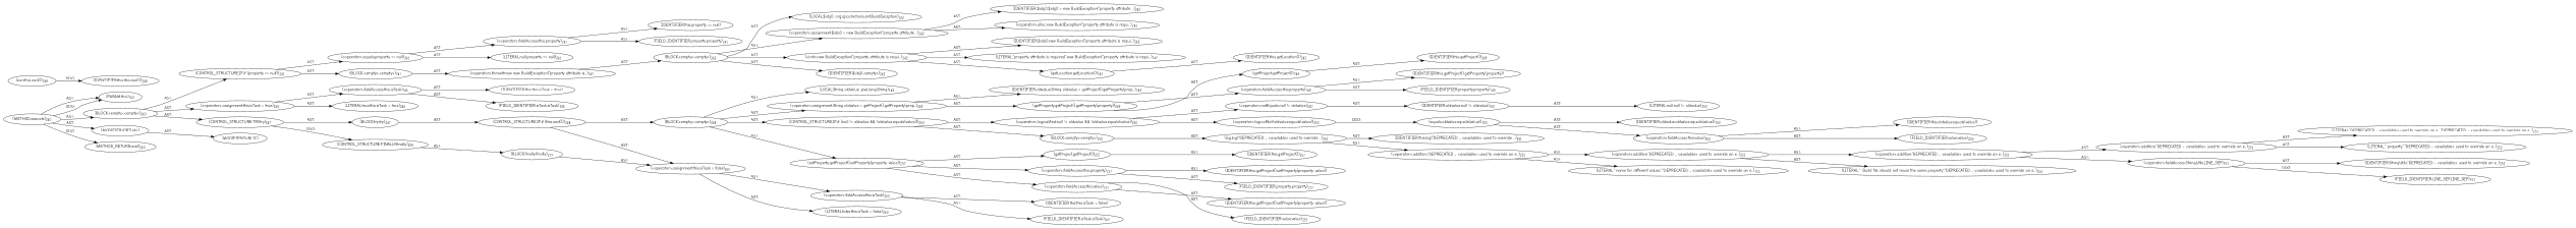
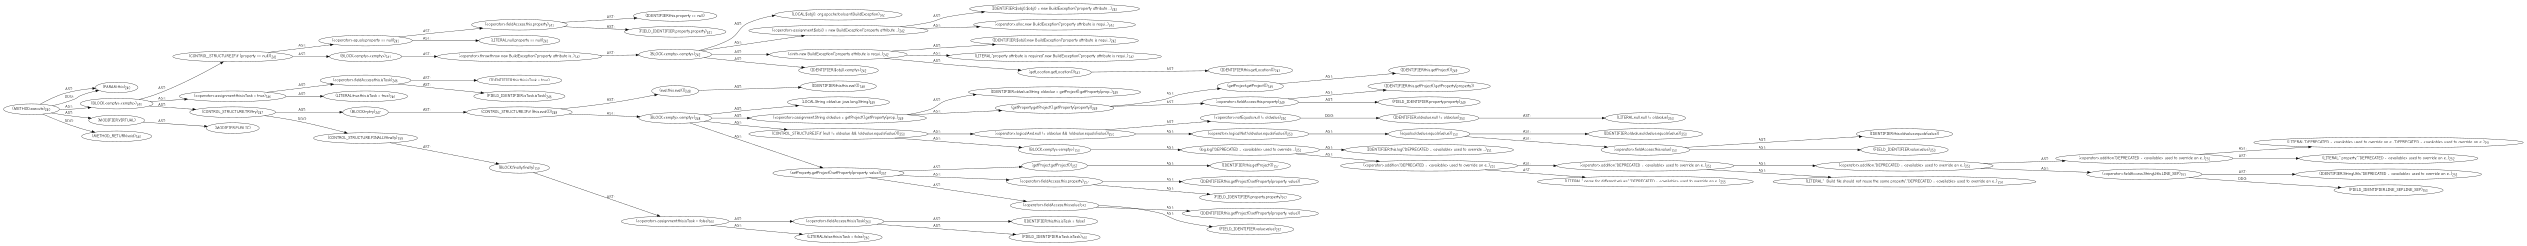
  digraph {
    fontname="Comic Neue"
    rankdir=LR
    node [fontname="Comic Neue"]
    edge [fontname="Comic Neue"]
    n1 [label=<(METHOD,execute)<SUB>240</SUB>>]
    n2 [label=<(PARAM,this)<SUB>240</SUB>>]
    n3 [label=<(BLOCK,&lt;empty&gt;,&lt;empty&gt;)<SUB>240</SUB>>]
    n4 [label=<(MODIFIER,VIRTUAL)>]
    n5 [label=<(METHOD_RETURN,void)<SUB>240</SUB>>]
    n6 [label=<(CONTROL_STRUCTURE,IF,if (property == null))<SUB>241</SUB>>]
    n7 [label=<(&lt;operator&gt;.assignment,this.isTask = true)<SUB>246</SUB>>]
    n8 [label=<(CONTROL_STRUCTURE,TRY,try)<SUB>247</SUB>>]
    n9 [label=<(MODIFIER,PUBLIC)>]
    n10 [label=<(&lt;operator&gt;.equals,property == null)<SUB>241</SUB>>]
    n11 [label=<(BLOCK,&lt;empty&gt;,&lt;empty&gt;)<SUB>241</SUB>>]
    n12 [label=<(&lt;operator&gt;.fieldAccess,this.isTask)<SUB>246</SUB>>]
    n13 [label=<(LITERAL,true,this.isTask = true)<SUB>246</SUB>>]
    n14 [label=<(BLOCK,try,try)<SUB>247</SUB>>]
    n15 [label=<(CONTROL_STRUCTURE,FINALLY,finally)<SUB>259</SUB>>]
    n16 [label=<(&lt;operator&gt;.fieldAccess,this.property)<SUB>241</SUB>>]
    n17 [label=<(LITERAL,null,property == null)<SUB>241</SUB>>]
    n18 [label=<(&lt;operator&gt;.throw,throw new BuildException(&quot;property attribute is...)<SUB>242</SUB>>]
    n19 [label=<(IDENTIFIER,this,property == null)>]
    n20 [label=<(FIELD_IDENTIFIER,property,property)<SUB>241</SUB>>]
    n21 [label=<(BLOCK,&lt;empty&gt;,&lt;empty&gt;)<SUB>242</SUB>>]
    n22 [label=<(LOCAL,$obj0: org.apache.tools.ant.BuildException)<SUB>242</SUB>>]
    n23 [label=<(&lt;operator&gt;.assignment,$obj0 = new BuildException(&quot;property attribute ...)<SUB>242</SUB>>]
    n24 [label=<(&lt;init&gt;,new BuildException(&quot;property attribute is requi...)<SUB>242</SUB>>]
    n25 [label=<(IDENTIFIER,$obj0,&lt;empty&gt;)<SUB>242</SUB>>]
    n26 [label=<(IDENTIFIER,$obj0,$obj0 = new BuildException(&quot;property attribute ...)<SUB>242</SUB>>]
    n27 [label=<(&lt;operator&gt;.alloc,new BuildException(&quot;property attribute is requi...)<SUB>242</SUB>>]
    n28 [label=<(IDENTIFIER,$obj0,new BuildException(&quot;property attribute is requi...)<SUB>242</SUB>>]
    n29 [label=<(LITERAL,&quot;property attribute is required&quot;,new BuildException(&quot;property attribute is requi...)<SUB>242</SUB>>]
    n30 [label=<(getLocation,getLocation())<SUB>243</SUB>>]
    n31 [label=<(IDENTIFIER,this,getLocation())<SUB>243</SUB>>]
    n32 [label=<(IDENTIFIER,this,this.isTask = true)>]
    n33 [label=<(FIELD_IDENTIFIER,isTask,isTask)<SUB>246</SUB>>]
    n34 [label=<(CONTROL_STRUCTURE,IF,if (this.eval()))<SUB>248</SUB>>]
    n35 [label=<(BLOCK,finally,finally)<SUB>259</SUB>>]
    n36 [label=<(eval,this.eval())<SUB>248</SUB>>]
    n37 [label=<(BLOCK,&lt;empty&gt;,&lt;empty&gt;)<SUB>248</SUB>>]
    n38 [label=<(IDENTIFIER,this,this.eval())<SUB>248</SUB>>]
    n39 [label=<(LOCAL,String oldvalue: java.lang.String)<SUB>249</SUB>>]
    n40 [label=<(&lt;operator&gt;.assignment,String oldvalue = getProject().getProperty(prop...)<SUB>249</SUB>>]
    n41 [label=<(CONTROL_STRUCTURE,IF,if (null != oldvalue &amp;&amp; !oldvalue.equals(value)))<SUB>250</SUB>>]
    n42 [label=<(setProperty,getProject().setProperty(property, value))<SUB>257</SUB>>]
    n43 [label=<(IDENTIFIER,oldvalue,String oldvalue = getProject().getProperty(prop...)<SUB>249</SUB>>]
    n44 [label=<(getProperty,getProject().getProperty(property))<SUB>249</SUB>>]
    n45 [label=<(&lt;operator&gt;.logicalAnd,null != oldvalue &amp;&amp; !oldvalue.equals(value))<SUB>250</SUB>>]
    n46 [label=<(BLOCK,&lt;empty&gt;,&lt;empty&gt;)<SUB>250</SUB>>]
    n47 [label=<(getProject,getProject())<SUB>257</SUB>>]
    n48 [label=<(&lt;operator&gt;.fieldAccess,this.property)<SUB>257</SUB>>]
    n49 [label=<(&lt;operator&gt;.fieldAccess,this.value)<SUB>257</SUB>>]
    n50 [label=<(getProject,getProject())<SUB>249</SUB>>]
    n51 [label=<(&lt;operator&gt;.fieldAccess,this.property)<SUB>249</SUB>>]
    n52 [label=<(IDENTIFIER,this,getProject())<SUB>249</SUB>>]
    n53 [label=<(IDENTIFIER,this,getProject().getProperty(property))>]
    n54 [label=<(FIELD_IDENTIFIER,property,property)<SUB>249</SUB>>]
    n55 [label=<(&lt;operator&gt;.notEquals,null != oldvalue)<SUB>250</SUB>>]
    n56 [label=<(&lt;operator&gt;.logicalNot,!oldvalue.equals(value))<SUB>250</SUB>>]
    n57 [label=<(log,log(&quot;DEPRECATED - &lt;available&gt; used to override ...)<SUB>251</SUB>>]
    n58 [label=<(IDENTIFIER,oldvalue,null != oldvalue)<SUB>250</SUB>>]
    n59 [label=<(equals,oldvalue.equals(value))<SUB>250</SUB>>]
    n60 [label=<(LITERAL,null,null != oldvalue)<SUB>250</SUB>>]
    n61 [label=<(IDENTIFIER,oldvalue,oldvalue.equals(value))<SUB>250</SUB>>]
    n62 [label=<(&lt;operator&gt;.fieldAccess,this.value)<SUB>250</SUB>>]
    n63 [label=<(IDENTIFIER,this,oldvalue.equals(value))>]
    n64 [label=<(FIELD_IDENTIFIER,value,value)<SUB>250</SUB>>]
    n65 [label=<(IDENTIFIER,this,log(&quot;DEPRECATED - &lt;available&gt; used to override ...)<SUB>251</SUB>>]
    n66 [label=<(&lt;operator&gt;.addition,&quot;DEPRECATED - &lt;available&gt; used to override an e...)<SUB>251</SUB>>]
    n67 [label=<(&lt;operator&gt;.addition,&quot;DEPRECATED - &lt;available&gt; used to override an e...)<SUB>251</SUB>>]
    n68 [label=<(LITERAL,&quot; name for different values.&quot;,&quot;DEPRECATED - &lt;available&gt; used to override an e...)<SUB>255</SUB>>]
    n69 [label=<(&lt;operator&gt;.addition,&quot;DEPRECATED - &lt;available&gt; used to override an e...)<SUB>251</SUB>>]
    n70 [label=<(LITERAL,&quot;  Build file should not reuse the same property&quot;,&quot;DEPRECATED - &lt;available&gt; used to override an e...)<SUB>254</SUB>>]
    n71 [label=<(&lt;operator&gt;.addition,&quot;DEPRECATED - &lt;available&gt; used to override an e...)<SUB>251</SUB>>]
    n72 [label=<(&lt;operator&gt;.fieldAccess,StringUtils.LINE_SEP)<SUB>253</SUB>>]
    n73 [label=<(LITERAL,&quot;DEPRECATED - &lt;available&gt; used to override an e...,&quot;DEPRECATED - &lt;available&gt; used to override an e...)<SUB>251</SUB>>]
    n74 [label=<(LITERAL,&quot; property.&quot;,&quot;DEPRECATED - &lt;available&gt; used to override an e...)<SUB>252</SUB>>]
    n75 [label=<(IDENTIFIER,StringUtils,&quot;DEPRECATED - &lt;available&gt; used to override an e...)<SUB>253</SUB>>]
    n76 [label=<(FIELD_IDENTIFIER,LINE_SEP,LINE_SEP)<SUB>253</SUB>>]
    n77 [label=<(IDENTIFIER,this,getProject())<SUB>257</SUB>>]
    n78 [label=<(IDENTIFIER,this,getProject().setProperty(property, value))>]
    n79 [label=<(FIELD_IDENTIFIER,property,property)<SUB>257</SUB>>]
    n80 [label=<(IDENTIFIER,this,getProject().setProperty(property, value))>]
    n81 [label=<(FIELD_IDENTIFIER,value,value)<SUB>257</SUB>>]
    n82 [label=<(&lt;operator&gt;.assignment,this.isTask = false)<SUB>260</SUB>>]
    n83 [label=<(&lt;operator&gt;.fieldAccess,this.isTask)<SUB>260</SUB>>]
    n84 [label=<(LITERAL,false,this.isTask = false)<SUB>260</SUB>>]
    n85 [label=<(IDENTIFIER,this,this.isTask = false)>]
    n86 [label=<(FIELD_IDENTIFIER,isTask,isTask)<SUB>260</SUB>>]
    n1 -> n2 [label="AST: "]
    n1 -> n2 [label="DDG: "]
    n1 -> n3 [label="AST: "]
    n1 -> n4 [label="AST: "]
    n1 -> n5 [label="DDG: "]
    n3 -> n6 [label="AST: "]
    n3 -> n7 [label="AST: "]
    n3 -> n8 [label="AST: "]
    n4 -> n9 [label="AST: "]
    n6 -> n10 [label="AST: "]
    n6 -> n11 [label="AST: "]
    n7 -> n12 [label="AST: "]
    n7 -> n13 [label="AST: "]
    n8 -> n14 [label="AST: "]
    n8 -> n15 [label="DDG: "]
    n10 -> n16 [label="AST: "]
    n10 -> n17 [label="AST: "]
    n11 -> n18 [label="AST: "]
    n12 -> n32 [label="AST: "]
    n12 -> n33 [label="AST: "]
    n14 -> n34 [label="AST: "]
    n15 -> n35 [label="AST: "]
    n16 -> n19 [label="AST: "]
    n16 -> n20 [label="AST: "]
    n18 -> n21 [label="AST: "]
    n21 -> n22 [label="AST: "]
    n21 -> n23 [label="AST: "]
    n21 -> n24 [label="AST: "]
    n21 -> n25 [label="AST: "]
    n23 -> n26 [label="AST: "]
    n23 -> n27 [label="AST: "]
    n24 -> n28 [label="AST: "]
    n24 -> n29 [label="AST: "]
    n24 -> n30 [label="AST: "]
    n30 -> n31 [label="AST: "]
-   n34 -> n82 [label="AST: "]
+   n34 -> n36 [label="AST: "]
    n34 -> n37 [label="AST: "]
    n35 -> n82 [label="AST: "]
-   n36 -> n38 [label="DDG: "]
+   n36 -> n38 [label="AST: "]
    n37 -> n39 [label="AST: "]
    n37 -> n40 [label="AST: "]
    n37 -> n41 [label="AST: "]
    n37 -> n42 [label="AST: "]
    n40 -> n43 [label="AST: "]
    n40 -> n44 [label="AST: "]
    n41 -> n45 [label="AST: "]
    n41 -> n46 [label="AST: "]
    n42 -> n47 [label="AST: "]
    n42 -> n48 [label="AST: "]
    n42 -> n49 [label="AST: "]
    n44 -> n50 [label="AST: "]
    n44 -> n51 [label="AST: "]
    n45 -> n55 [label="AST: "]
    n45 -> n56 [label="AST: "]
    n46 -> n57 [label="AST: "]
    n47 -> n77 [label="AST: "]
    n48 -> n78 [label="AST: "]
    n48 -> n79 [label="AST: "]
    n49 -> n80 [label="AST: "]
    n49 -> n81 [label="AST: "]
    n50 -> n52 [label="AST: "]
    n51 -> n53 [label="AST: "]
    n51 -> n54 [label="AST: "]
-   n55 -> n58 [label="AST: "]
-   n56 -> n59 [label="DDG: "]
+   n55 -> n58 [label="DDG: "]
+   n56 -> n59 [label="AST: "]
    n57 -> n65 [label="AST: "]
    n57 -> n66 [label="AST: "]
    n58 -> n60 [label="AST: "]
    n59 -> n61 [label="AST: "]
    n59 -> n62 [label="AST: "]
    n62 -> n63 [label="AST: "]
    n62 -> n64 [label="AST: "]
    n66 -> n67 [label="AST: "]
    n66 -> n68 [label="AST: "]
    n67 -> n69 [label="AST: "]
    n67 -> n70 [label="AST: "]
    n69 -> n71 [label="AST: "]
    n69 -> n72 [label="AST: "]
    n71 -> n73 [label="AST: "]
    n71 -> n74 [label="AST: "]
    n72 -> n75 [label="AST: "]
    n72 -> n76 [label="DDG: "]
    n82 -> n83 [label="AST: "]
    n82 -> n84 [label="AST: "]
    n83 -> n85 [label="AST: "]
    n83 -> n86 [label="AST: "]
  }
